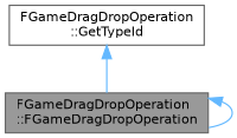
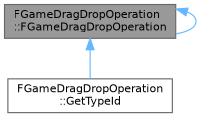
  digraph {
    rankdir=TB
    node [fontname=Helvetica fontsize=10 shape=box style=filled]
    edge [color=steelblue1 dir=back fontname=Helvetica fontsize=10 labelfontname=Helvetica labelfontsize=10 style=solid]
    n1 [color=gray40 fillcolor=grey60 fontcolor=black height=0.2 label="FGameDragDropOperation\l::FGameDragDropOperation" width=0.4]
    n2 [color=grey40 fillcolor=white height=0.2 label="FGameDragDropOperation\l::GetTypeId" width=0.4]
    n1 -> n1
-   n2 -> n1
+   n1 -> n2
  }
